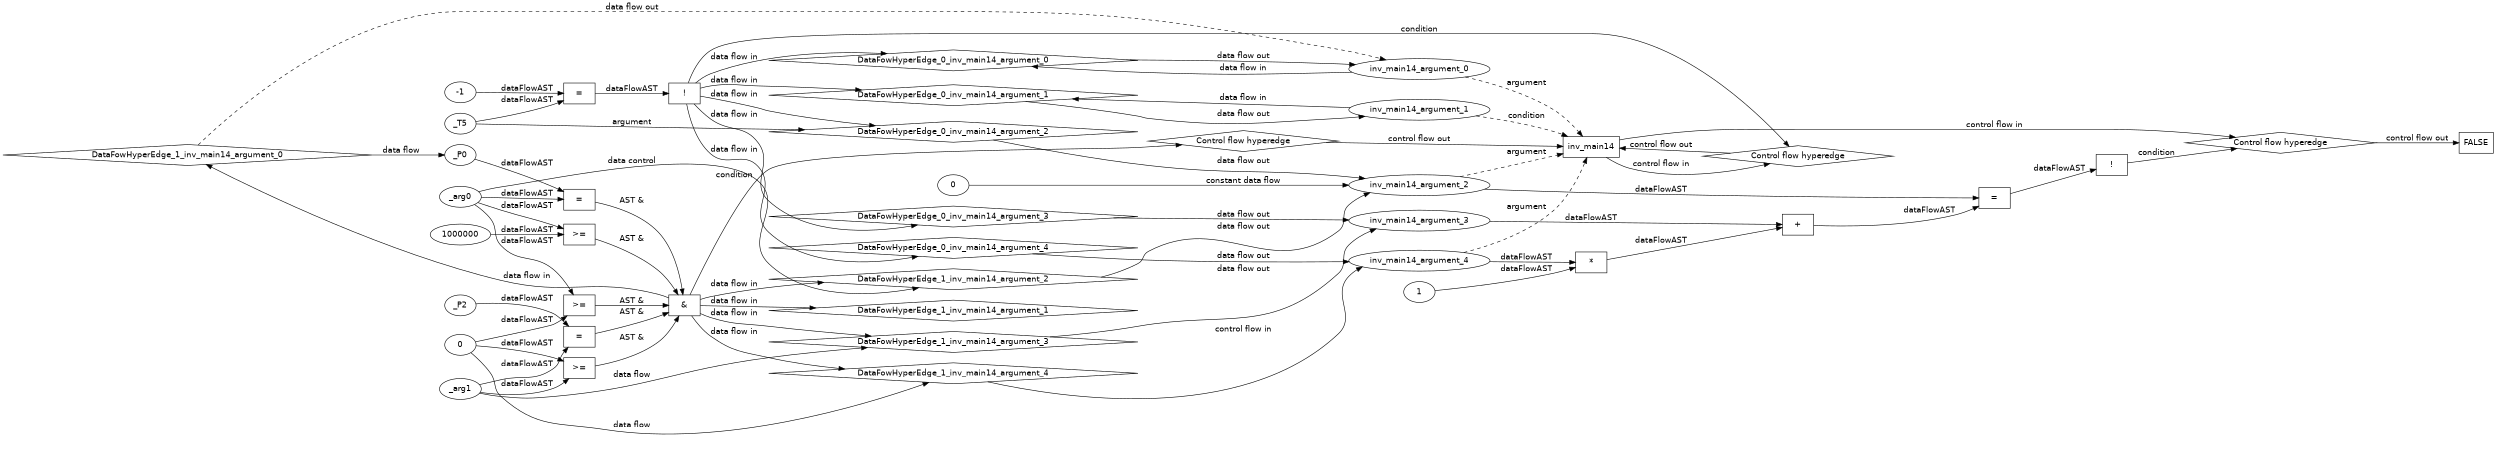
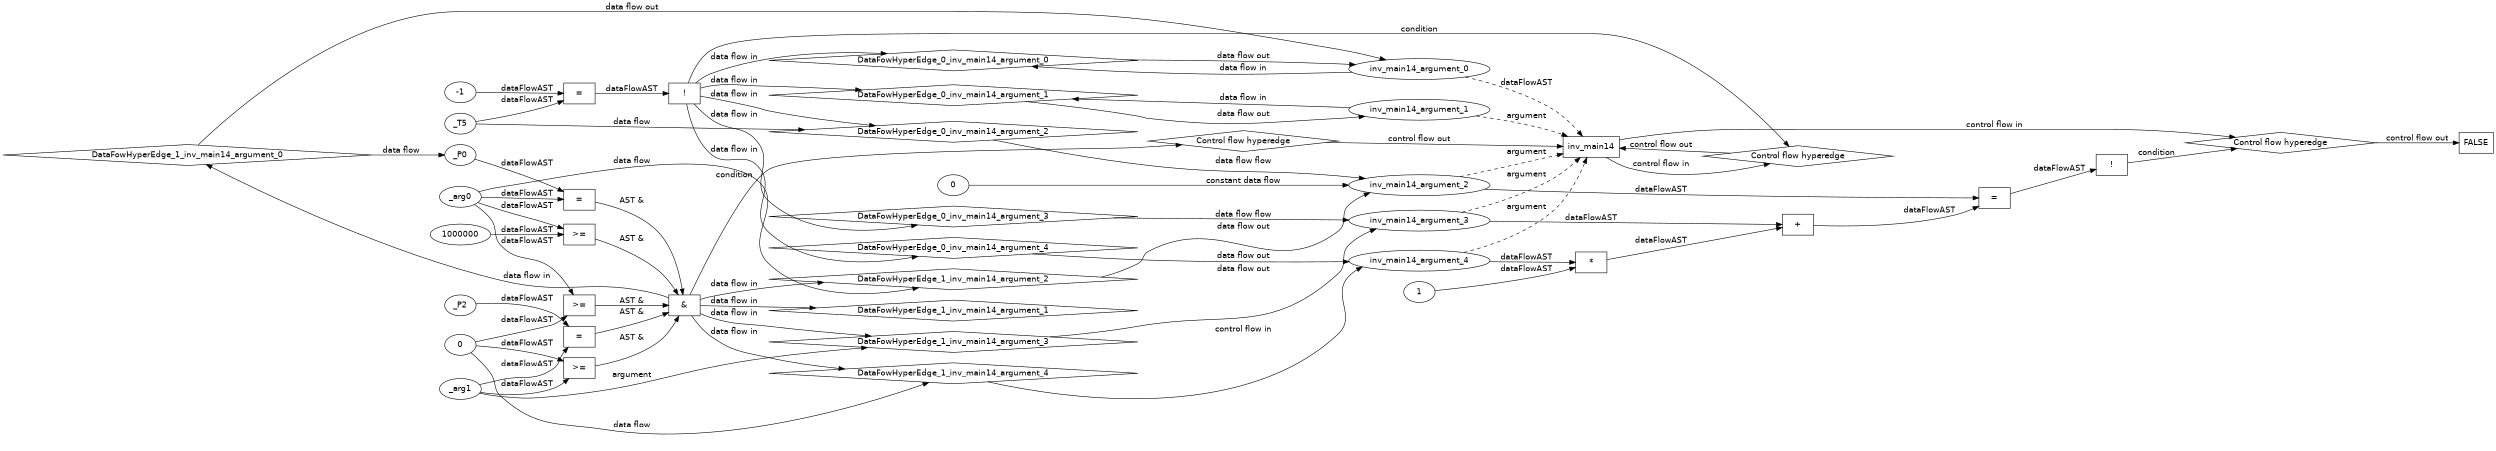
  digraph {
    fontname="DejaVu Sans"
    rankdir=LR
    node [fontname="DejaVu Sans" shape=rect]
    edge [fontname="DejaVu Sans"]
    n1 [label=inv_main14 nodeName=inv_main14]
    n2 [label="Control flow hyperedge" nodeName=ControlFowHyperEdge_0 shape=diamond]
    n3 [label="Control flow hyperedge" nodeName=ControlFowHyperEdge_2 shape=diamond]
    n4 [label=FALSE nodeName=FALSE]
    n5 [label="Control flow hyperedge" nodeName=ControlFowHyperEdge_1 shape=diamond]
    n6 [label=inv_main14_argument_0 nodeName=argument0 shape=oval]
    n7 [label=DataFowHyperEdge_0_inv_main14_argument_0 nodeName=DataFowHyperEdge_0_inv_main14_argument_0 shape=diamond]
    n8 [label=inv_main14_argument_1 nodeName=argument1 shape=oval]
    n9 [label=DataFowHyperEdge_0_inv_main14_argument_1 nodeName=DataFowHyperEdge_0_inv_main14_argument_1 shape=diamond]
    n10 [label=inv_main14_argument_2 nodeName=argument2 shape=oval]
    n11 [label="=" nodeName=xxxFALSE___inv_main14_2xxxguard_0_node_1]
    n12 [label="!" nodeName=xxxFALSE___inv_main14_2xxxguard_0_node_0]
    n13 [label=inv_main14_argument_3 nodeName=argument3 shape=oval]
    n14 [label="+" nodeName=xxxFALSE___inv_main14_2xxxguard_0_node_2]
    n15 [label=inv_main14_argument_4 nodeName=argument4 shape=oval]
    n16 [label="*" nodeName=xxxFALSE___inv_main14_2xxxguard_0_node_4]
    n17 [label="!" nodeName=xxxinv_main14___inv_main14_0xxxguard_0_node_0]
    n18 [label=DataFowHyperEdge_0_inv_main14_argument_2 nodeName=DataFowHyperEdge_0_inv_main14_argument_2 shape=diamond]
    n19 [label=DataFowHyperEdge_0_inv_main14_argument_3 nodeName=DataFowHyperEdge_0_inv_main14_argument_3 shape=diamond]
    n20 [label=DataFowHyperEdge_0_inv_main14_argument_4 nodeName=DataFowHyperEdge_0_inv_main14_argument_4 shape=diamond]
    n21 [label="=" nodeName=xxxinv_main14___inv_main14_0xxxguard_0_node_1]
    n22 [label=-1 nodeName=xxxinv_main14___inv_main14_0xxxguard_0_node_3 shape=""]
    n23 [label=_T5 nodeName=xxxinv_main14___inv_main14_0xxxdataFlow_0_node_0 shape=""]
    n24 [label="&" nodeName=xxxinv_main14___Initial_1xxx_and]
    n25 [label=DataFowHyperEdge_1_inv_main14_argument_0 nodeName=DataFowHyperEdge_1_inv_main14_argument_0 shape=diamond]
    n26 [label=DataFowHyperEdge_1_inv_main14_argument_4 nodeName=DataFowHyperEdge_1_inv_main14_argument_4 shape=diamond]
    n27 [label=DataFowHyperEdge_1_inv_main14_argument_1 nodeName=DataFowHyperEdge_1_inv_main14_argument_1 shape=diamond]
    n28 [label=DataFowHyperEdge_1_inv_main14_argument_2 nodeName=DataFowHyperEdge_1_inv_main14_argument_2 shape=diamond]
    n29 [label=DataFowHyperEdge_1_inv_main14_argument_3 nodeName=DataFowHyperEdge_1_inv_main14_argument_3 shape=diamond]
    n30 [label=_P0 nodeName=xxxinv_main14___Initial_1xxxdataFlow_0_node_0 shape=""]
    n31 [label=">=" nodeName=xxxinv_main14___Initial_1xxxguard2_node_0]
    n32 [label=1000000 nodeName=xxxinv_main14___Initial_1xxxguard2_node_1 shape=""]
    n33 [label=_arg0 nodeName=xxxinv_main14___Initial_1xxxdataFlow3_node_0 shape=""]
    n34 [label="=" nodeName=xxxinv_main14___Initial_1xxxguard1_node_0]
    n35 [label=">=" nodeName=xxxinv_main14___Initial_1xxxguard3_node_0]
    n36 [label=">=" nodeName=xxxinv_main14___Initial_1xxxguard4_node_0]
    n37 [label=_arg1 nodeName=xxxinv_main14___Initial_1xxxdataFlow4_node_0 shape=""]
    n38 [label="=" nodeName=xxxinv_main14___Initial_1xxxguard_0_node_0]
    n39 [label=0 nodeName=xxxinv_main14___Initial_1xxxdataFlow1_node_0 shape=""]
    n40 [label=_P2 nodeName=xxxinv_main14___Initial_1xxxdataFlow2_node_0 shape=""]
    n41 [label=1 nodeName=xxxFALSE___inv_main14_2xxxguard_0_node_5 shape=""]
    n42 [label=0 nodeName=xxxFALSE___inv_main14_2xxxinv_main14_argument_2_constant_0 shape=""]
    n1 -> n2 [label="control flow in"]
    n1 -> n3 [label="control flow in"]
    n2 -> n1 [label="control flow out"]
    n3 -> n4 [label="control flow out"]
    n5 -> n1 [label="control flow out"]
-   n6 -> n1 [label=argument style=dashed]
+   n6 -> n1 [label=dataFlowAST style=dashed]
    n6 -> n7 [label="data flow in"]
    n7 -> n6 [label="data flow out"]
-   n8 -> n1 [label=condition style=dashed]
+   n8 -> n1 [label=argument style=dashed]
    n8 -> n9 [label="data flow in"]
    n9 -> n8 [label="data flow out"]
    n10 -> n1 [label=argument style=dashed]
    n10 -> n11 [label=dataFlowAST]
    n11 -> n12 [label=dataFlowAST]
    n12 -> n3 [label=condition]
+   n13 -> n1 [label=argument style=dashed]
    n13 -> n14 [label=dataFlowAST]
    n14 -> n11 [label=dataFlowAST]
    n15 -> n1 [label=argument style=dashed]
    n15 -> n16 [label=dataFlowAST]
    n16 -> n14 [label=dataFlowAST]
    n17 -> n2 [label=condition]
    n17 -> n7 [label="data flow in"]
    n17 -> n9 [label="data flow in"]
    n17 -> n18 [label="data flow in"]
    n17 -> n19 [label="data flow in"]
    n17 -> n20 [label="data flow in"]
-   n18 -> n10 [label="data flow out"]
-   n19 -> n13 [label="data flow out"]
+   n18 -> n10 [label="data flow flow"]
+   n19 -> n13 [label="data flow flow"]
    n20 -> n15 [label="data flow out"]
    n21 -> n17 [label=dataFlowAST]
    n22 -> n21 [label=dataFlowAST]
-   n23 -> n18 [label=argument]
+   n23 -> n18 [label="data flow"]
    n23 -> n21 [label=dataFlowAST]
    n24 -> n5 [label=condition]
    n24 -> n25 [label="data flow in"]
    n24 -> n26 [label="data flow in"]
    n24 -> n27 [label="data flow in"]
    n24 -> n28 [label="data flow in"]
    n24 -> n29 [label="data flow in"]
-   n25 -> n6 [label="data flow out" style=dashed]
+   n25 -> n6 [label="data flow out"]
    n25 -> n30 [label="data flow"]
    n26 -> n15 [label="control flow in"]
    n28 -> n10 [label="data flow out"]
    n29 -> n13 [label="data flow out"]
    n30 -> n34 [label=dataFlowAST]
    n31 -> n24 [label="AST &"]
    n32 -> n31 [label=dataFlowAST]
-   n33 -> n28 [label="data control"]
+   n33 -> n28 [label="data flow"]
    n33 -> n31 [label=dataFlowAST]
    n33 -> n34 [label=dataFlowAST]
    n33 -> n35 [label=dataFlowAST]
    n34 -> n24 [label="AST &"]
    n35 -> n24 [label="AST &"]
    n36 -> n24 [label="AST &"]
-   n37 -> n29 [label="data flow"]
+   n37 -> n29 [label=argument]
    n37 -> n36 [label=dataFlowAST]
    n37 -> n38 [label=dataFlowAST]
    n38 -> n24 [label="AST &"]
    n39 -> n26 [label="data flow"]
    n39 -> n35 [label=dataFlowAST]
    n39 -> n36 [label=dataFlowAST]
    n40 -> n38 [label=dataFlowAST]
    n41 -> n16 [label=dataFlowAST]
    n42 -> n10 [label="constant data flow"]
  }
